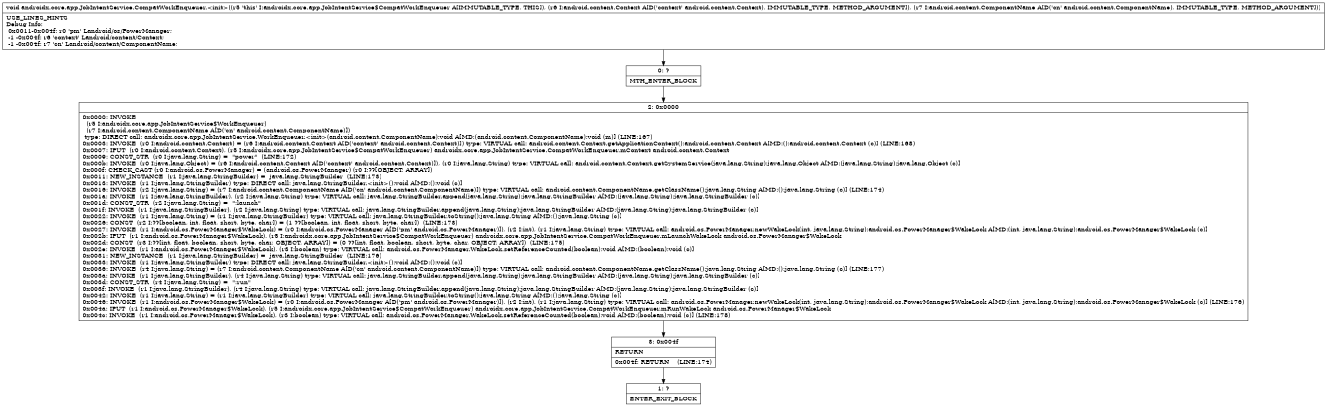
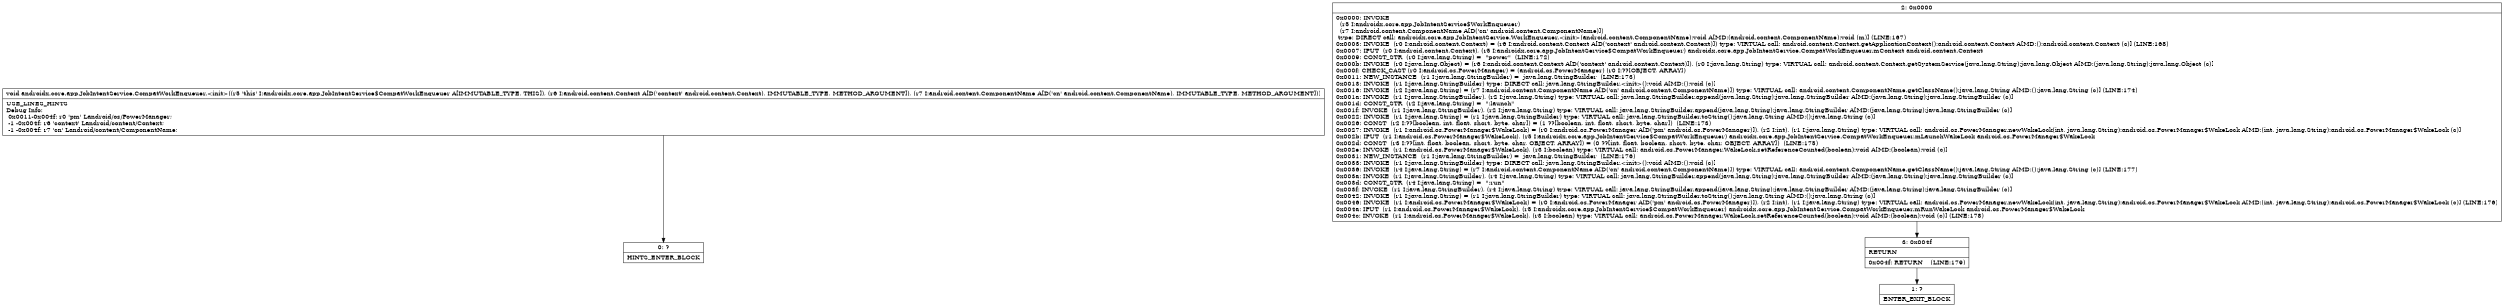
  digraph {
    node [shape=record]
-   n1 [label="{0\:\ ?|MTH_ENTER_BLOCK\l}"]
+   n1 [label="{0\:\ ?|HINTS_ENTER_BLOCK\l}"]
    n2 [label="{2\:\ 0x0000|0x0000: INVOKE  \l  (r5 I:androidx.core.app.JobIntentService$WorkEnqueuer)\l  (r7 I:android.content.ComponentName A[D('cn' android.content.ComponentName)])\l type: DIRECT call: androidx.core.app.JobIntentService.WorkEnqueuer.\<init\>(android.content.ComponentName):void A[MD:(android.content.ComponentName):void (m)] (LINE:167)\l0x0003: INVOKE  (r0 I:android.content.Context) = (r6 I:android.content.Context A[D('context' android.content.Context)]) type: VIRTUAL call: android.content.Context.getApplicationContext():android.content.Context A[MD:():android.content.Context (c)] (LINE:168)\l0x0007: IPUT  (r0 I:android.content.Context), (r5 I:androidx.core.app.JobIntentService$CompatWorkEnqueuer) androidx.core.app.JobIntentService.CompatWorkEnqueuer.mContext android.content.Context \l0x0009: CONST_STR  (r0 I:java.lang.String) =  \"power\"  (LINE:172)\l0x000b: INVOKE  (r0 I:java.lang.Object) = (r6 I:android.content.Context A[D('context' android.content.Context)]), (r0 I:java.lang.String) type: VIRTUAL call: android.content.Context.getSystemService(java.lang.String):java.lang.Object A[MD:(java.lang.String):java.lang.Object (c)]\l0x000f: CHECK_CAST (r0 I:android.os.PowerManager) = (android.os.PowerManager) (r0 I:??[OBJECT, ARRAY]) \l0x0011: NEW_INSTANCE  (r1 I:java.lang.StringBuilder) =  java.lang.StringBuilder  (LINE:173)\l0x0013: INVOKE  (r1 I:java.lang.StringBuilder) type: DIRECT call: java.lang.StringBuilder.\<init\>():void A[MD:():void (c)]\l0x0016: INVOKE  (r2 I:java.lang.String) = (r7 I:android.content.ComponentName A[D('cn' android.content.ComponentName)]) type: VIRTUAL call: android.content.ComponentName.getClassName():java.lang.String A[MD:():java.lang.String (c)] (LINE:174)\l0x001a: INVOKE  (r1 I:java.lang.StringBuilder), (r2 I:java.lang.String) type: VIRTUAL call: java.lang.StringBuilder.append(java.lang.String):java.lang.StringBuilder A[MD:(java.lang.String):java.lang.StringBuilder (c)]\l0x001d: CONST_STR  (r2 I:java.lang.String) =  \":launch\" \l0x001f: INVOKE  (r1 I:java.lang.StringBuilder), (r2 I:java.lang.String) type: VIRTUAL call: java.lang.StringBuilder.append(java.lang.String):java.lang.StringBuilder A[MD:(java.lang.String):java.lang.StringBuilder (c)]\l0x0022: INVOKE  (r1 I:java.lang.String) = (r1 I:java.lang.StringBuilder) type: VIRTUAL call: java.lang.StringBuilder.toString():java.lang.String A[MD:():java.lang.String (c)]\l0x0026: CONST  (r2 I:??[boolean, int, float, short, byte, char]) = (1 ??[boolean, int, float, short, byte, char])  (LINE:173)\l0x0027: INVOKE  (r1 I:android.os.PowerManager$WakeLock) = (r0 I:android.os.PowerManager A[D('pm' android.os.PowerManager)]), (r2 I:int), (r1 I:java.lang.String) type: VIRTUAL call: android.os.PowerManager.newWakeLock(int, java.lang.String):android.os.PowerManager$WakeLock A[MD:(int, java.lang.String):android.os.PowerManager$WakeLock (c)]\l0x002b: IPUT  (r1 I:android.os.PowerManager$WakeLock), (r5 I:androidx.core.app.JobIntentService$CompatWorkEnqueuer) androidx.core.app.JobIntentService.CompatWorkEnqueuer.mLaunchWakeLock android.os.PowerManager$WakeLock \l0x002d: CONST  (r3 I:??[int, float, boolean, short, byte, char, OBJECT, ARRAY]) = (0 ??[int, float, boolean, short, byte, char, OBJECT, ARRAY])  (LINE:175)\l0x002e: INVOKE  (r1 I:android.os.PowerManager$WakeLock), (r3 I:boolean) type: VIRTUAL call: android.os.PowerManager.WakeLock.setReferenceCounted(boolean):void A[MD:(boolean):void (c)]\l0x0031: NEW_INSTANCE  (r1 I:java.lang.StringBuilder) =  java.lang.StringBuilder  (LINE:176)\l0x0033: INVOKE  (r1 I:java.lang.StringBuilder) type: DIRECT call: java.lang.StringBuilder.\<init\>():void A[MD:():void (c)]\l0x0036: INVOKE  (r4 I:java.lang.String) = (r7 I:android.content.ComponentName A[D('cn' android.content.ComponentName)]) type: VIRTUAL call: android.content.ComponentName.getClassName():java.lang.String A[MD:():java.lang.String (c)] (LINE:177)\l0x003a: INVOKE  (r1 I:java.lang.StringBuilder), (r4 I:java.lang.String) type: VIRTUAL call: java.lang.StringBuilder.append(java.lang.String):java.lang.StringBuilder A[MD:(java.lang.String):java.lang.StringBuilder (c)]\l0x003d: CONST_STR  (r4 I:java.lang.String) =  \":run\" \l0x003f: INVOKE  (r1 I:java.lang.StringBuilder), (r4 I:java.lang.String) type: VIRTUAL call: java.lang.StringBuilder.append(java.lang.String):java.lang.StringBuilder A[MD:(java.lang.String):java.lang.StringBuilder (c)]\l0x0042: INVOKE  (r1 I:java.lang.String) = (r1 I:java.lang.StringBuilder) type: VIRTUAL call: java.lang.StringBuilder.toString():java.lang.String A[MD:():java.lang.String (c)]\l0x0046: INVOKE  (r1 I:android.os.PowerManager$WakeLock) = (r0 I:android.os.PowerManager A[D('pm' android.os.PowerManager)]), (r2 I:int), (r1 I:java.lang.String) type: VIRTUAL call: android.os.PowerManager.newWakeLock(int, java.lang.String):android.os.PowerManager$WakeLock A[MD:(int, java.lang.String):android.os.PowerManager$WakeLock (c)] (LINE:176)\l0x004a: IPUT  (r1 I:android.os.PowerManager$WakeLock), (r5 I:androidx.core.app.JobIntentService$CompatWorkEnqueuer) androidx.core.app.JobIntentService.CompatWorkEnqueuer.mRunWakeLock android.os.PowerManager$WakeLock \l0x004c: INVOKE  (r1 I:android.os.PowerManager$WakeLock), (r3 I:boolean) type: VIRTUAL call: android.os.PowerManager.WakeLock.setReferenceCounted(boolean):void A[MD:(boolean):void (c)] (LINE:178)\l}"]
-   n3 [label="{3\:\ 0x004f|RETURN\l|0x004f: RETURN    (LINE:174)\l}"]
+   n3 [label="{3\:\ 0x004f|RETURN\l|0x004f: RETURN    (LINE:179)\l}"]
    n4 [label="{1\:\ ?|ENTER_EXIT_BLOCK\l}"]
    n5 [label="{void androidx.core.app.JobIntentService.CompatWorkEnqueuer.\<init\>((r5 'this' I:androidx.core.app.JobIntentService$CompatWorkEnqueuer A[IMMUTABLE_TYPE, THIS]), (r6 I:android.content.Context A[D('context' android.content.Context), IMMUTABLE_TYPE, METHOD_ARGUMENT]), (r7 I:android.content.ComponentName A[D('cn' android.content.ComponentName), IMMUTABLE_TYPE, METHOD_ARGUMENT]))  | USE_LINES_HINTS\lDebug Info:\l  0x0011\-0x004f: r0 'pm' Landroid\/os\/PowerManager;\l  \-1 \-0x004f: r6 'context' Landroid\/content\/Context;\l  \-1 \-0x004f: r7 'cn' Landroid\/content\/ComponentName;\l}"]
-   n1 -> n2
    n2 -> n3
    n3 -> n4
    n5 -> n1
  }
